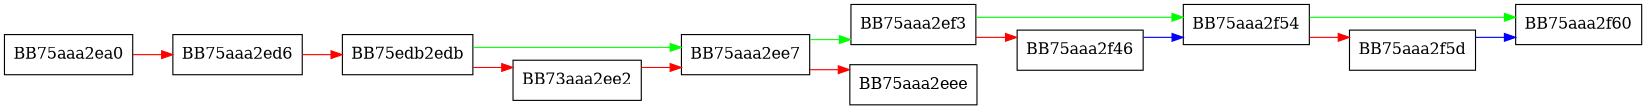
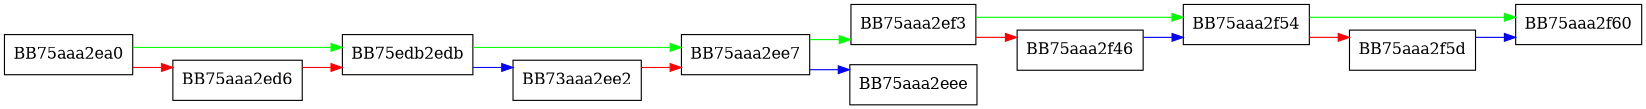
  digraph {
    rankdir=LR
    splines=ortho
    node [shape=box]
    edge [color=red]
    n1 [label=BB75edb2edb]
    BB75aaa2ea0
    BB75aaa2ed6
    BB75aaa2ee7
    n5 [label=BB73aaa2ee2]
    BB75aaa2ef3
    BB75aaa2eee
    BB75aaa2f54
    BB75aaa2f46
    BB75aaa2f60
    BB75aaa2f5d
    n1 -> BB75aaa2ee7 [color=green]
-   n1 -> n5
+   n1 -> n5 [color=blue]
+   BB75aaa2ea0 -> n1 [color=green]
    BB75aaa2ea0 -> BB75aaa2ed6
    BB75aaa2ed6 -> n1
    BB75aaa2ee7 -> BB75aaa2ef3 [color=green]
-   BB75aaa2ee7 -> BB75aaa2eee
+   BB75aaa2ee7 -> BB75aaa2eee [color=blue]
    n5 -> BB75aaa2ee7
    BB75aaa2ef3 -> BB75aaa2f54 [color=green]
    BB75aaa2ef3 -> BB75aaa2f46
    BB75aaa2f54 -> BB75aaa2f60 [color=green]
    BB75aaa2f54 -> BB75aaa2f5d
    BB75aaa2f46 -> BB75aaa2f54 [color=blue]
    BB75aaa2f5d -> BB75aaa2f60 [color=blue]
  }
